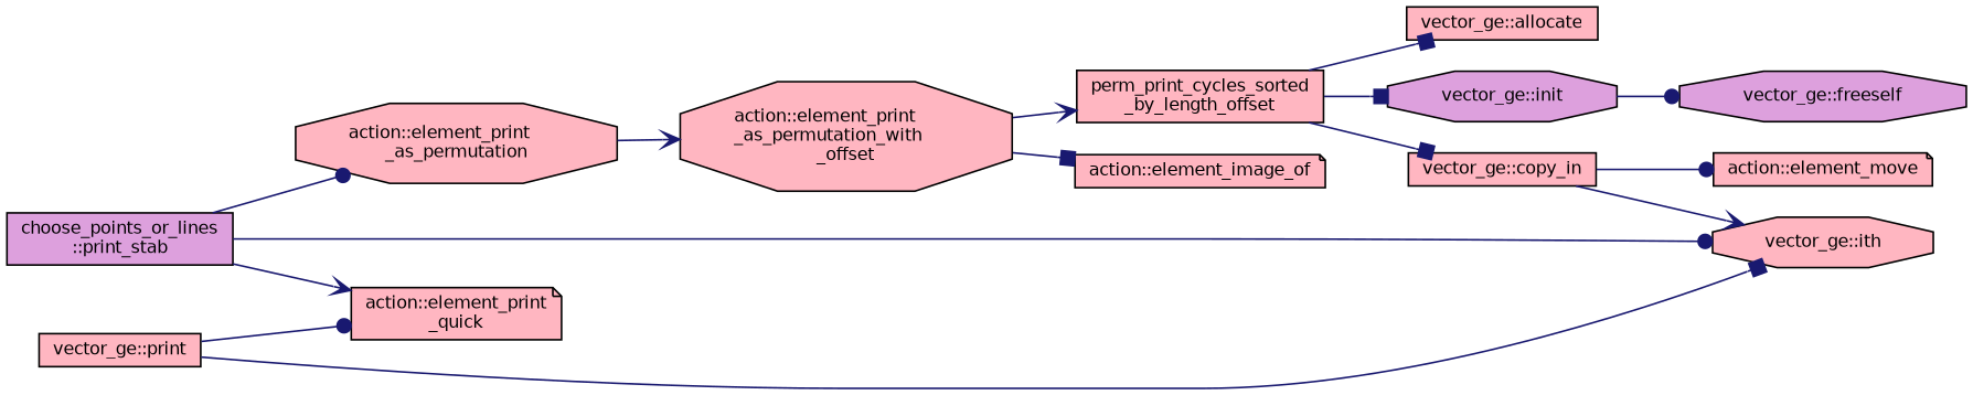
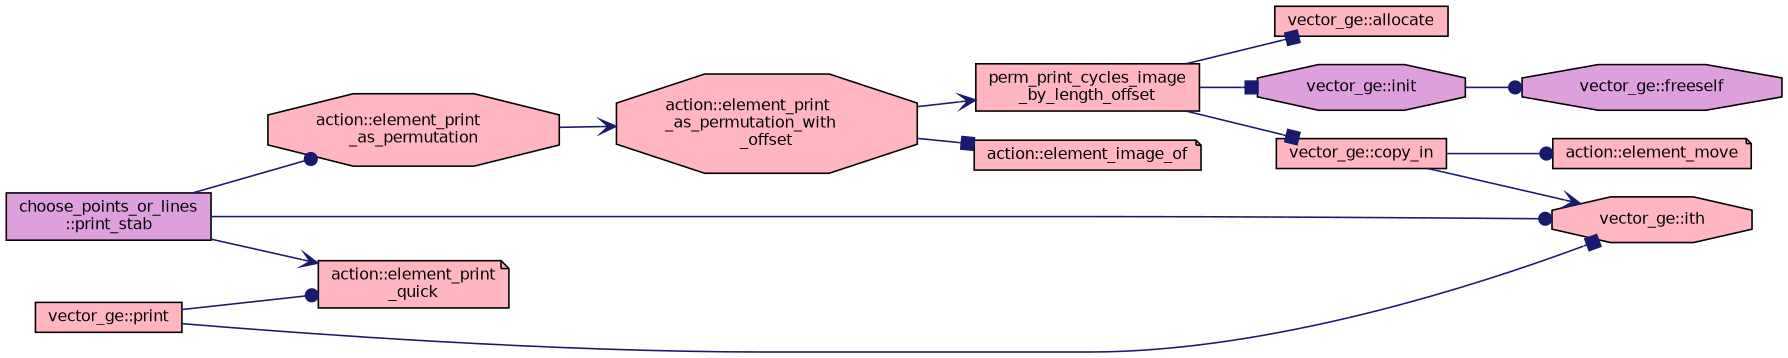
  digraph {
    rankdir=LR
    node [color=black fillcolor=lightpink fontname=Helvetica fontsize=10 shape=box style=filled]
    edge [arrowhead=dot color=midnightblue fontname=Helvetica fontsize=10 labelfontname=Helvetica labelfontsize=10 style=solid]
    n1 [fillcolor=plum fontcolor=black height=0.2 label="choose_points_or_lines\l::print_stab" width=0.4]
    n2 [height=0.2 label="action::element_print\l_quick" shape=note width=0.4]
    n3 [height=0.2 label="vector_ge::ith" shape=octagon width=0.4]
    n4 [height=0.2 label="action::element_print\l_as_permutation" shape=octagon width=0.4]
    n5 [height=0.2 label="action::element_print\l_as_permutation_with\l_offset" shape=octagon width=0.4]
    n6 [height=0.2 label="action::element_image_of" shape=note width=0.4]
-   n7 [height=0.2 label="perm_print_cycles_sorted\l_by_length_offset" width=0.4]
+   n7 [height=0.2 label="perm_print_cycles_image\l_by_length_offset" width=0.4]
    n8 [fillcolor=plum height=0.2 label="vector_ge::init" shape=octagon width=0.4]
    n9 [height=0.2 label="vector_ge::allocate" width=0.4]
    n10 [height=0.2 label="vector_ge::copy_in" width=0.4]
    n11 [fillcolor=plum height=0.2 label="vector_ge::freeself" shape=octagon width=0.4]
    n12 [height=0.2 label="action::element_move" shape=note width=0.4]
    n13 [height=0.2 label="vector_ge::print" width=0.4]
    n1 -> n2 [arrowhead=vee]
    n1 -> n3
    n1 -> n4
    n4 -> n5 [arrowhead=vee]
    n5 -> n6 [arrowhead=box]
    n5 -> n7 [arrowhead=vee]
    n7 -> n8 [arrowhead=box]
    n7 -> n9 [arrowhead=box]
    n7 -> n10 [arrowhead=box]
    n8 -> n11
    n10 -> n3 [arrowhead=vee]
    n10 -> n12
    n13 -> n2
    n13 -> n3 [arrowhead=box]
  }
